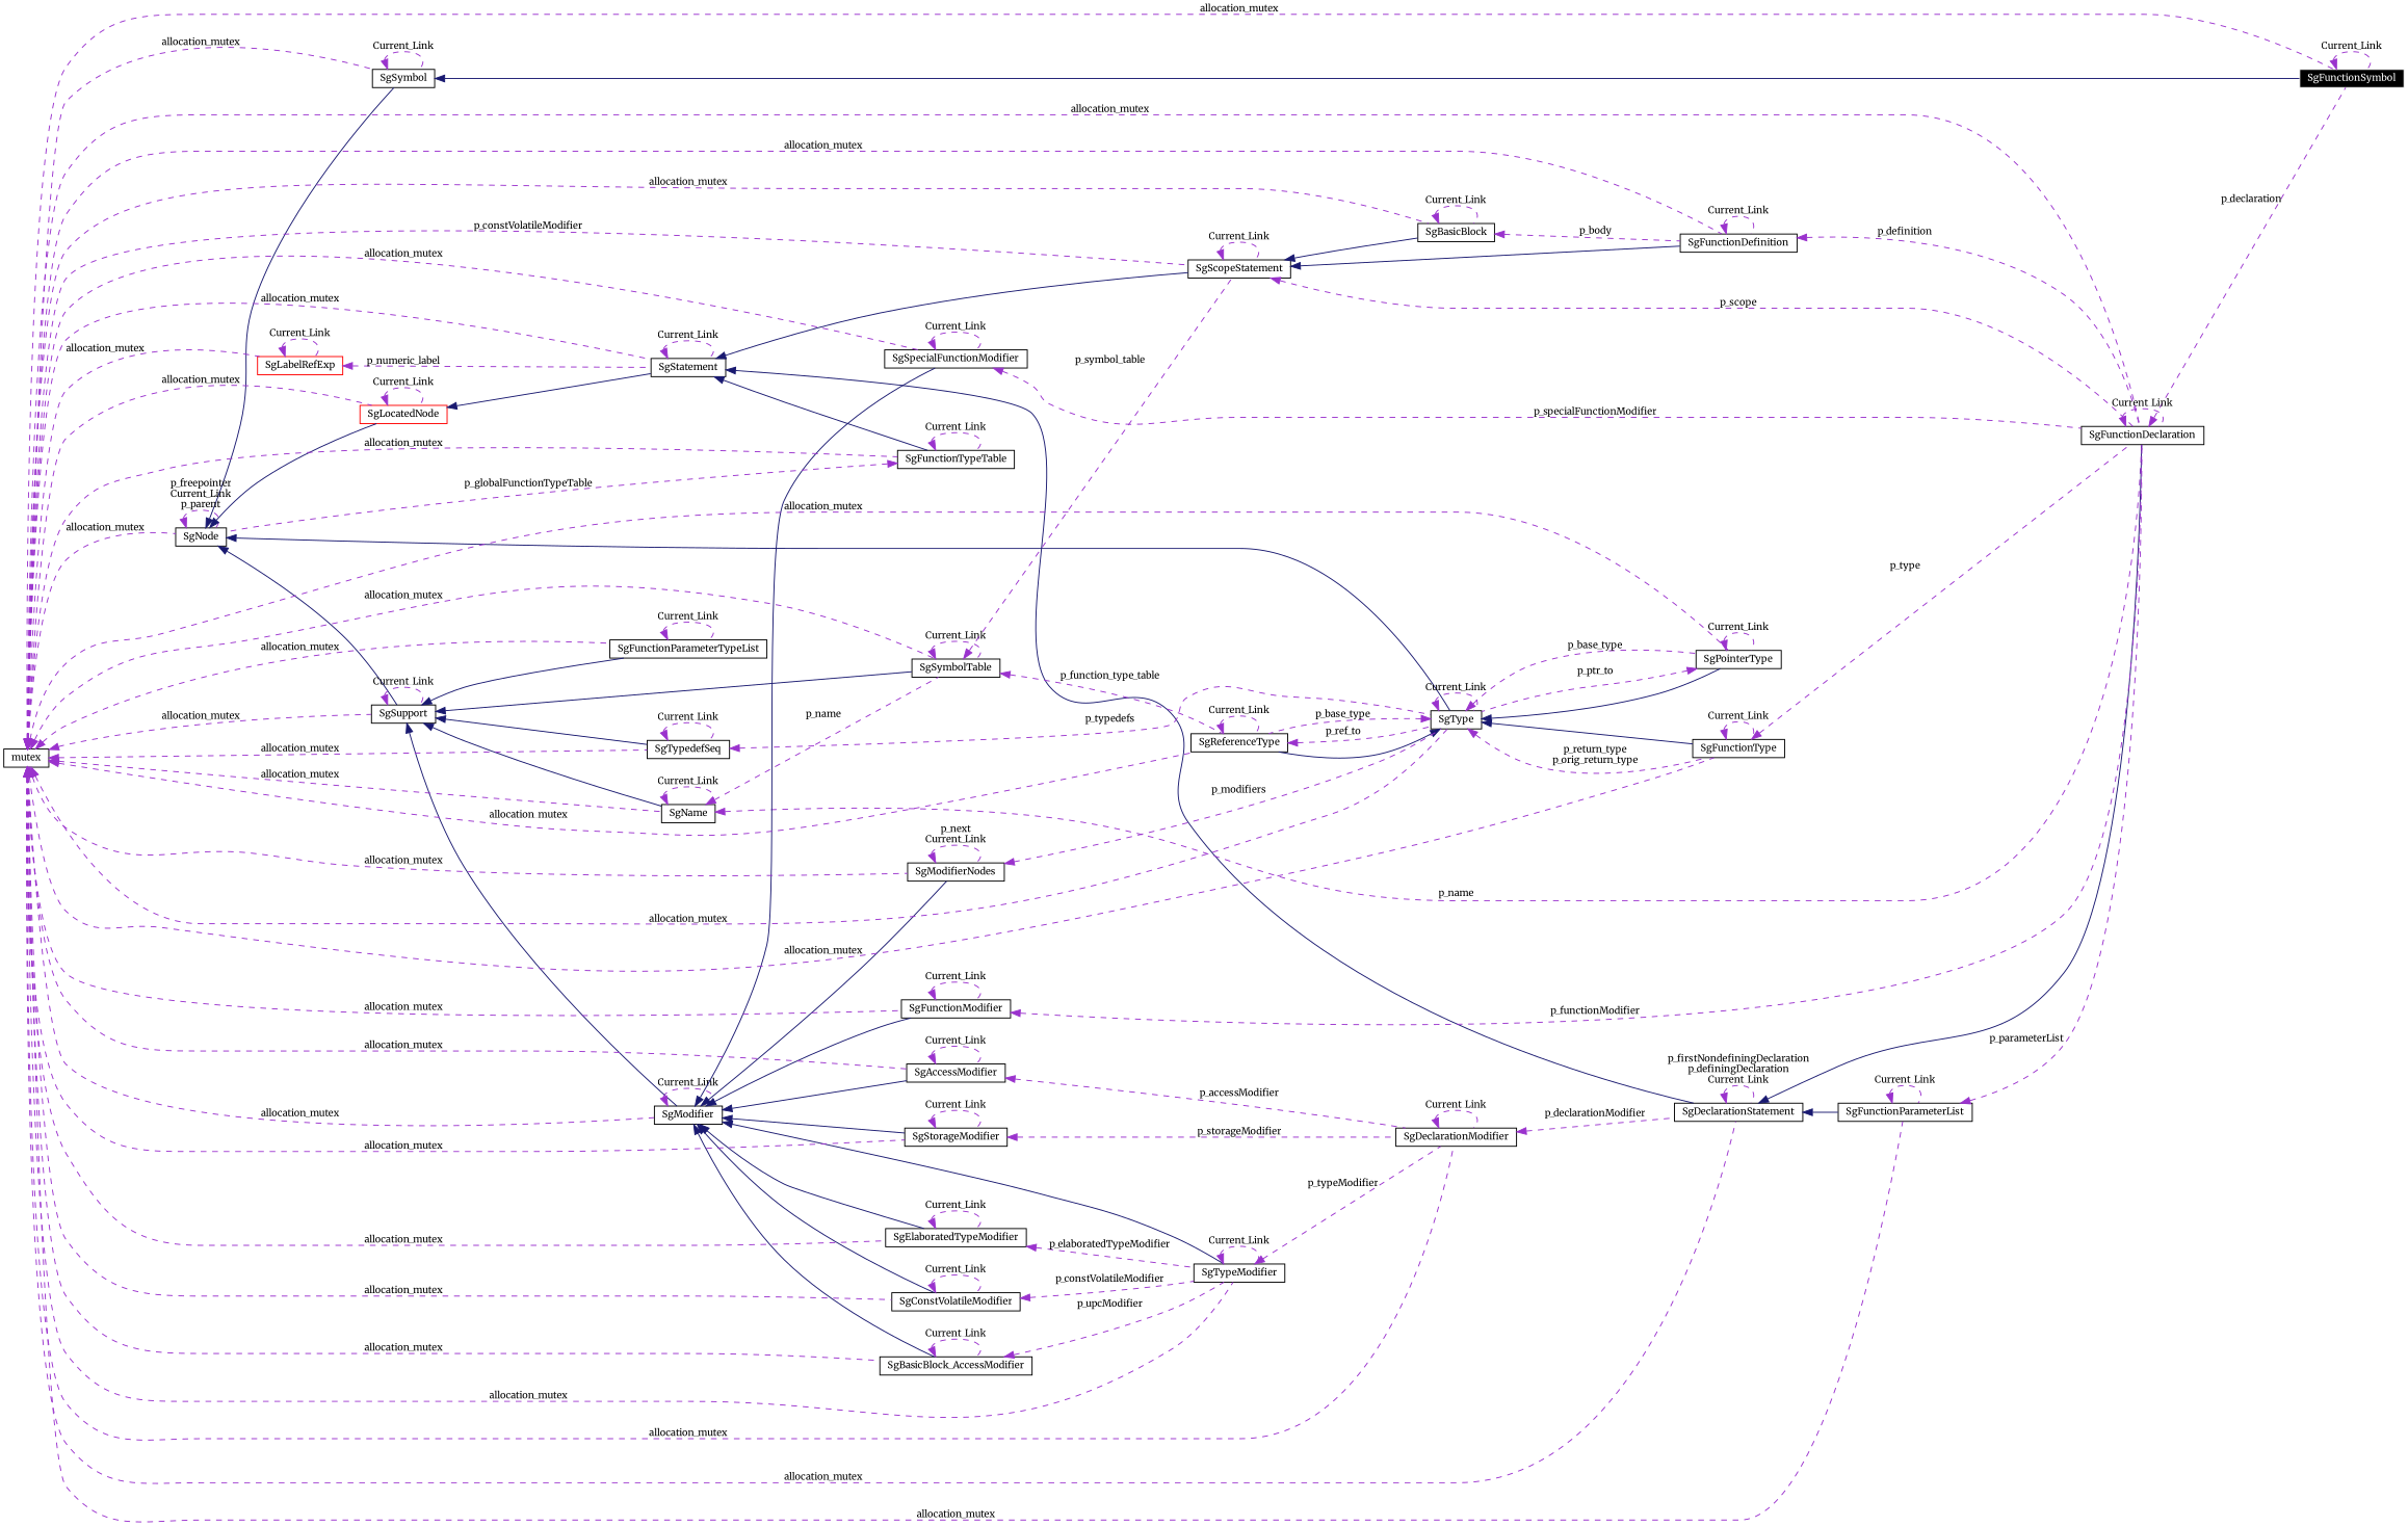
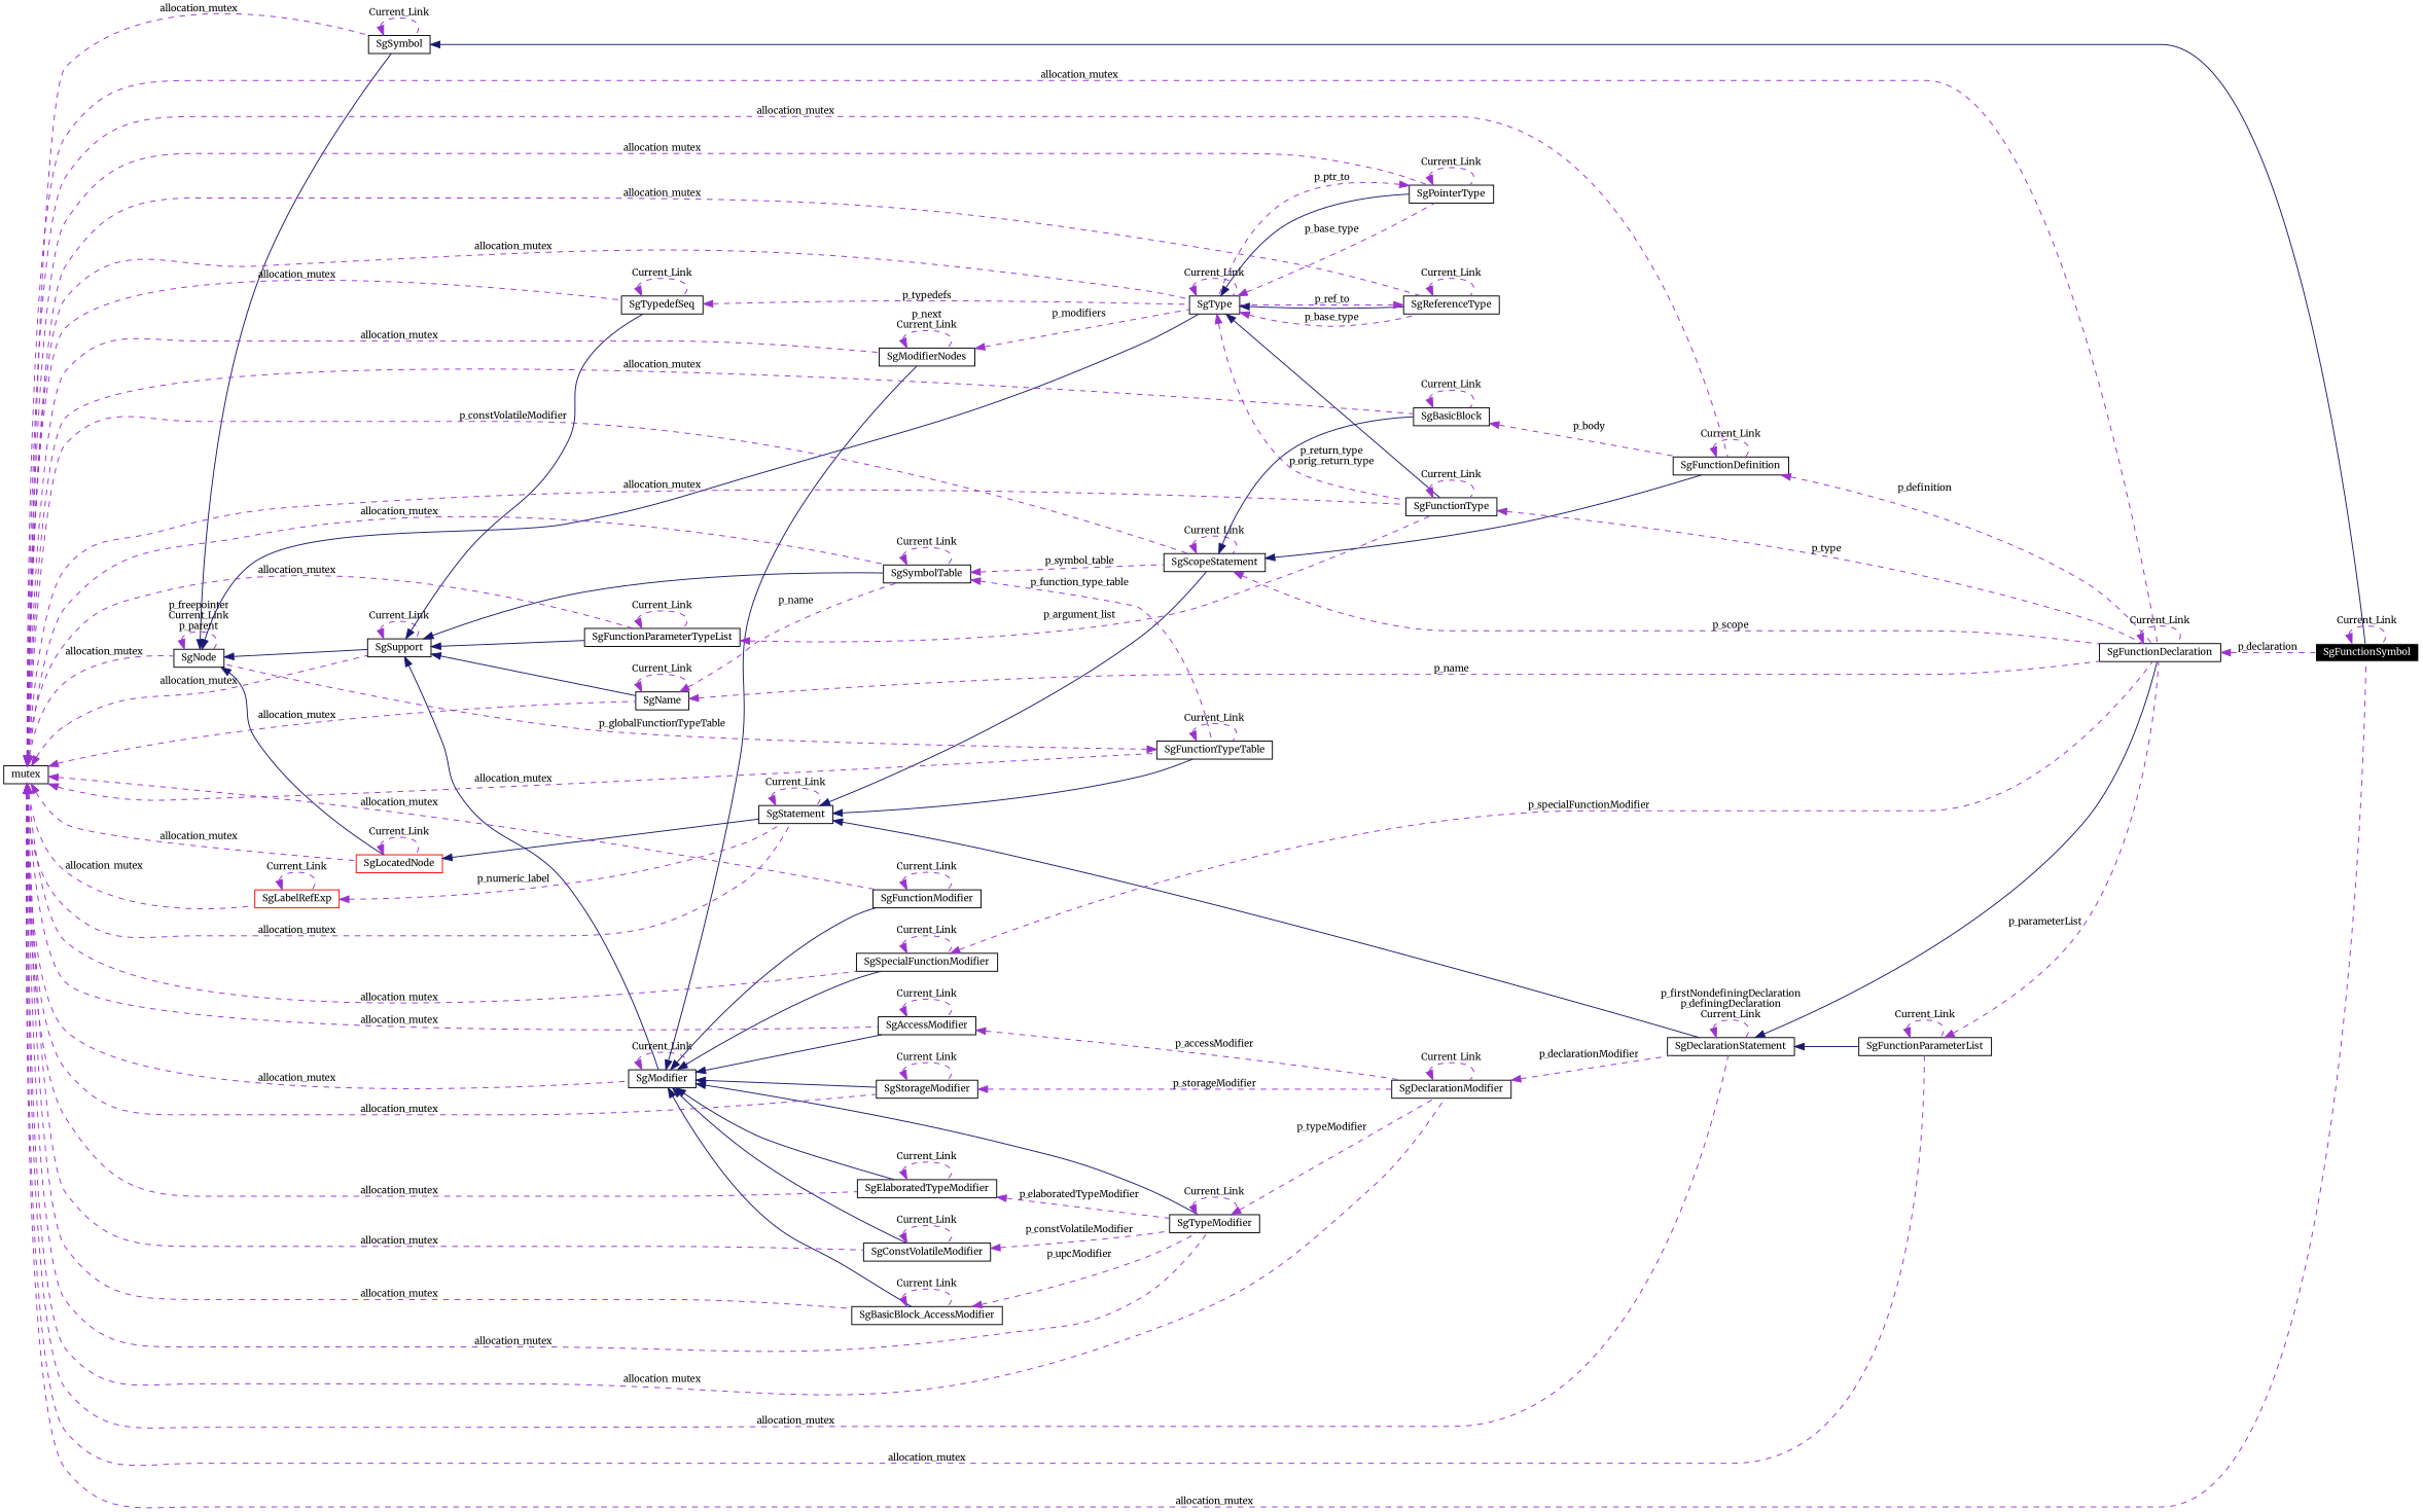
  digraph {
    fontname=Merriweather
    rankdir=LR
    node [color=black fontname=Merriweather fontsize=10 shape=record]
    edge [color=darkorchid3 dir=back fontname=Merriweather fontsize=10 labelfontname=Helvetica labelfontsize=10 style=dashed]
    n1 [color=white fillcolor=black fontcolor=white height=0.2 label=SgFunctionSymbol style=filled width=0.4]
    n2 [height=0.2 label=SgSymbol width=0.4]
    n3 [height=0.2 label=SgNode width=0.4]
    n4 [color=red height=0.2 label=SgLocatedNode width=0.4]
    n5 [height=0.2 label=SgSupport width=0.4]
    n6 [height=0.2 label=SgType width=0.4]
    n7 [height=0.2 label=SgStatement width=0.4]
    n8 [height=0.2 label=SgSymbolTable width=0.4]
    n9 [height=0.2 label=SgName width=0.4]
    n10 [height=0.2 label=SgModifier width=0.4]
    n11 [height=0.2 label=SgTypedefSeq width=0.4]
    n12 [height=0.2 label=SgFunctionParameterTypeList width=0.4]
    n13 [height=0.2 label=SgFunctionType width=0.4]
    n14 [height=0.2 label=SgPointerType width=0.4]
    n15 [height=0.2 label=SgReferenceType width=0.4]
    n16 [height=0.2 label=SgFunctionTypeTable width=0.4]
    n17 [height=0.2 label=SgDeclarationStatement width=0.4]
    n18 [height=0.2 label=SgScopeStatement width=0.4]
    n19 [height=0.2 label=SgFunctionDeclaration width=0.4]
    n20 [height=0.2 label=SgFunctionParameterList width=0.4]
    n21 [height=0.2 label=SgFunctionDefinition width=0.4]
    n22 [height=0.2 label=SgBasicBlock width=0.4]
    n23 [height=0.2 label=mutex width=0.4]
    n24 [color=red height=0.2 label=SgLabelRefExp width=0.4]
    n25 [height=0.2 label=SgDeclarationModifier width=0.4]
    n26 [height=0.2 label=SgTypeModifier width=0.4]
    n27 [height=0.2 label=SgElaboratedTypeModifier width=0.4]
    n28 [height=0.2 label=SgConstVolatileModifier width=0.4]
    n29 [height=0.2 label=SgBasicBlock_AccessModifier width=0.4]
    n30 [height=0.2 label=SgStorageModifier width=0.4]
    n31 [height=0.2 label=SgAccessModifier width=0.4]
    n32 [height=0.2 label=SgFunctionModifier width=0.4]
    n33 [height=0.2 label=SgModifierNodes width=0.4]
    n34 [height=0.2 label=SgSpecialFunctionModifier width=0.4]
    n1 -> n1 [label=Current_Link]
    n2 -> n1 [color=midnightblue style=solid]
    n2 -> n2 [label=Current_Link]
    n3 -> n2 [color=midnightblue style=solid]
    n3 -> n3 [label="p_freepointer\nCurrent_Link\np_parent"]
    n3 -> n4 [color=midnightblue style=solid]
    n3 -> n5 [color=midnightblue style=solid]
    n3 -> n6 [color=midnightblue style=solid]
    n4 -> n4 [label=Current_Link]
    n4 -> n7 [color=midnightblue style=solid]
    n5 -> n5 [label=Current_Link]
    n5 -> n8 [color=midnightblue style=solid]
    n5 -> n9 [color=midnightblue style=solid]
    n5 -> n10 [color=midnightblue style=solid]
    n5 -> n11 [color=midnightblue style=solid]
    n5 -> n12 [color=midnightblue style=solid]
    n6 -> n6 [label=Current_Link]
    n6 -> n13 [color=midnightblue style=solid]
    n6 -> n13 [label="p_return_type\np_orig_return_type"]
    n6 -> n14 [color=midnightblue style=solid]
    n6 -> n14 [label=p_base_type]
    n6 -> n15 [color=midnightblue style=solid]
    n6 -> n15 [label=p_base_type]
    n7 -> n7 [label=Current_Link]
    n7 -> n16 [color=midnightblue style=solid]
    n7 -> n17 [color=midnightblue style=solid]
    n7 -> n18 [color=midnightblue style=solid]
    n8 -> n8 [label=Current_Link]
-   n8 -> n15 [label=p_function_type_table]
+   n8 -> n16 [label=p_function_type_table]
    n8 -> n18 [label=p_symbol_table]
    n9 -> n8 [label=p_name]
    n9 -> n9 [label=Current_Link]
    n9 -> n19 [label=p_name]
    n10 -> n10 [label=Current_Link]
    n10 -> n26 [color=midnightblue style=solid]
    n10 -> n27 [color=midnightblue style=solid]
    n10 -> n28 [color=midnightblue style=solid]
    n10 -> n29 [color=midnightblue style=solid]
    n10 -> n30 [color=midnightblue style=solid]
    n10 -> n31 [color=midnightblue style=solid]
    n10 -> n32 [color=midnightblue style=solid]
    n10 -> n33 [color=midnightblue style=solid]
    n10 -> n34 [color=midnightblue style=solid]
    n11 -> n6 [label=p_typedefs]
    n11 -> n11 [label=Current_Link]
    n12 -> n12 [label=Current_Link]
+   n12 -> n13 [label=p_argument_list]
    n13 -> n13 [label=Current_Link]
    n13 -> n19 [label=p_type]
    n14 -> n6 [label=p_ptr_to]
    n14 -> n14 [label=Current_Link]
    n15 -> n6 [label=p_ref_to]
    n15 -> n15 [label=Current_Link]
    n16 -> n3 [label=p_globalFunctionTypeTable]
    n16 -> n16 [label=Current_Link]
    n17 -> n17 [label="p_firstNondefiningDeclaration\np_definingDeclaration\nCurrent_Link"]
    n17 -> n19 [color=midnightblue style=solid]
    n17 -> n20 [color=midnightblue style=solid]
    n18 -> n18 [label=Current_Link]
    n18 -> n19 [label=p_scope]
    n18 -> n21 [color=midnightblue style=solid]
    n18 -> n22 [color=midnightblue style=solid]
    n19 -> n1 [label=p_declaration]
    n19 -> n19 [label=Current_Link]
    n20 -> n19 [label=p_parameterList]
    n20 -> n20 [label=Current_Link]
    n21 -> n19 [label=p_definition]
    n21 -> n21 [label=Current_Link]
    n22 -> n21 [label=p_body]
    n22 -> n22 [label=Current_Link]
    n23 -> n1 [label=allocation_mutex]
    n23 -> n2 [label=allocation_mutex]
    n23 -> n3 [label=allocation_mutex]
    n23 -> n4 [label=allocation_mutex]
    n23 -> n5 [label=allocation_mutex]
    n23 -> n6 [label=allocation_mutex]
    n23 -> n7 [label=allocation_mutex]
    n23 -> n8 [label=allocation_mutex]
    n23 -> n9 [label=allocation_mutex]
    n23 -> n10 [label=allocation_mutex]
    n23 -> n11 [label=allocation_mutex]
    n23 -> n12 [label=allocation_mutex]
    n23 -> n13 [label=allocation_mutex]
    n23 -> n14 [label=allocation_mutex]
    n23 -> n15 [label=allocation_mutex]
    n23 -> n16 [label=allocation_mutex]
    n23 -> n17 [label=allocation_mutex]
    n23 -> n18 [label=p_constVolatileModifier]
    n23 -> n19 [label=allocation_mutex]
    n23 -> n20 [label=allocation_mutex]
    n23 -> n21 [label=allocation_mutex]
    n23 -> n22 [label=allocation_mutex]
    n23 -> n24 [label=allocation_mutex]
    n23 -> n25 [label=allocation_mutex]
    n23 -> n26 [label=allocation_mutex]
    n23 -> n27 [label=allocation_mutex]
    n23 -> n28 [label=allocation_mutex]
    n23 -> n29 [label=allocation_mutex]
    n23 -> n30 [label=allocation_mutex]
    n23 -> n31 [label=allocation_mutex]
    n23 -> n32 [label=allocation_mutex]
    n23 -> n33 [label=allocation_mutex]
    n23 -> n34 [label=allocation_mutex]
    n24 -> n7 [label=p_numeric_label]
    n24 -> n24 [label=Current_Link]
    n25 -> n17 [label=p_declarationModifier]
    n25 -> n25 [label=Current_Link]
    n26 -> n25 [label=p_typeModifier]
    n26 -> n26 [label=Current_Link]
    n27 -> n26 [label=p_elaboratedTypeModifier]
    n27 -> n27 [label=Current_Link]
    n28 -> n26 [label=p_constVolatileModifier]
    n28 -> n28 [label=Current_Link]
    n29 -> n26 [label=p_upcModifier]
    n29 -> n29 [label=Current_Link]
    n30 -> n25 [label=p_storageModifier]
    n30 -> n30 [label=Current_Link]
    n31 -> n25 [label=p_accessModifier]
    n31 -> n31 [label=Current_Link]
-   n32 -> n19 [label=p_functionModifier]
    n32 -> n32 [label=Current_Link]
    n33 -> n6 [label=p_modifiers]
    n33 -> n33 [label="p_next\nCurrent_Link"]
    n34 -> n19 [label=p_specialFunctionModifier]
    n34 -> n34 [label=Current_Link]
  }
